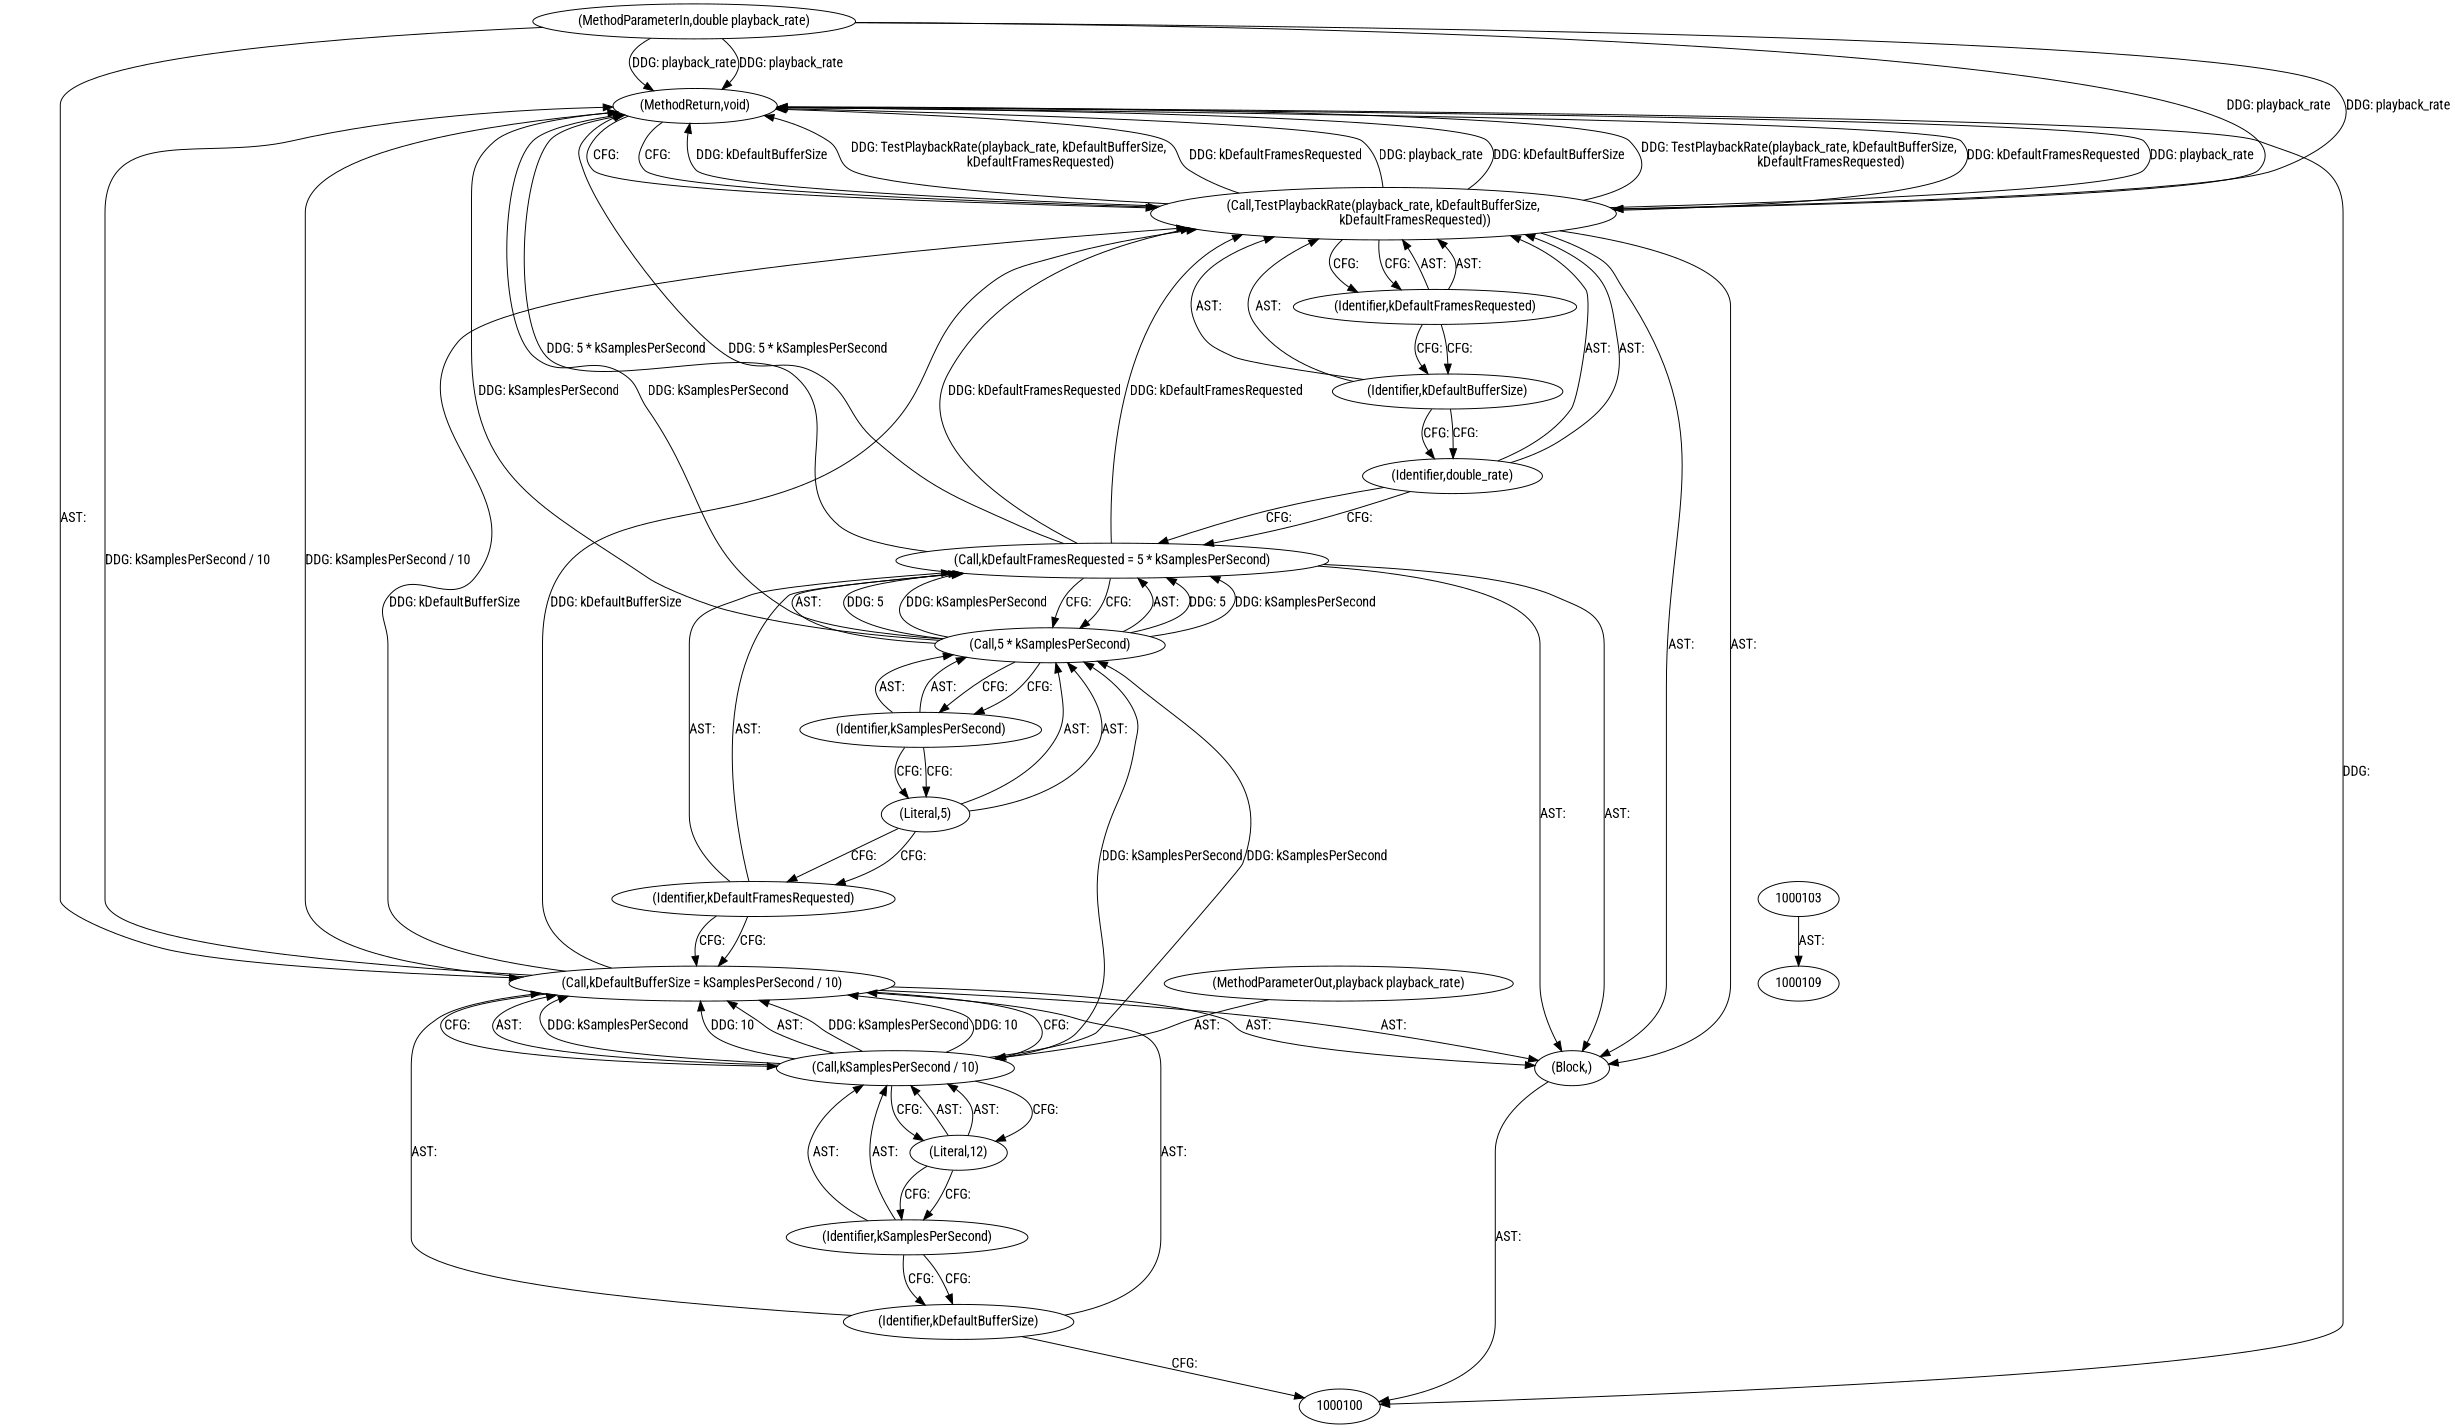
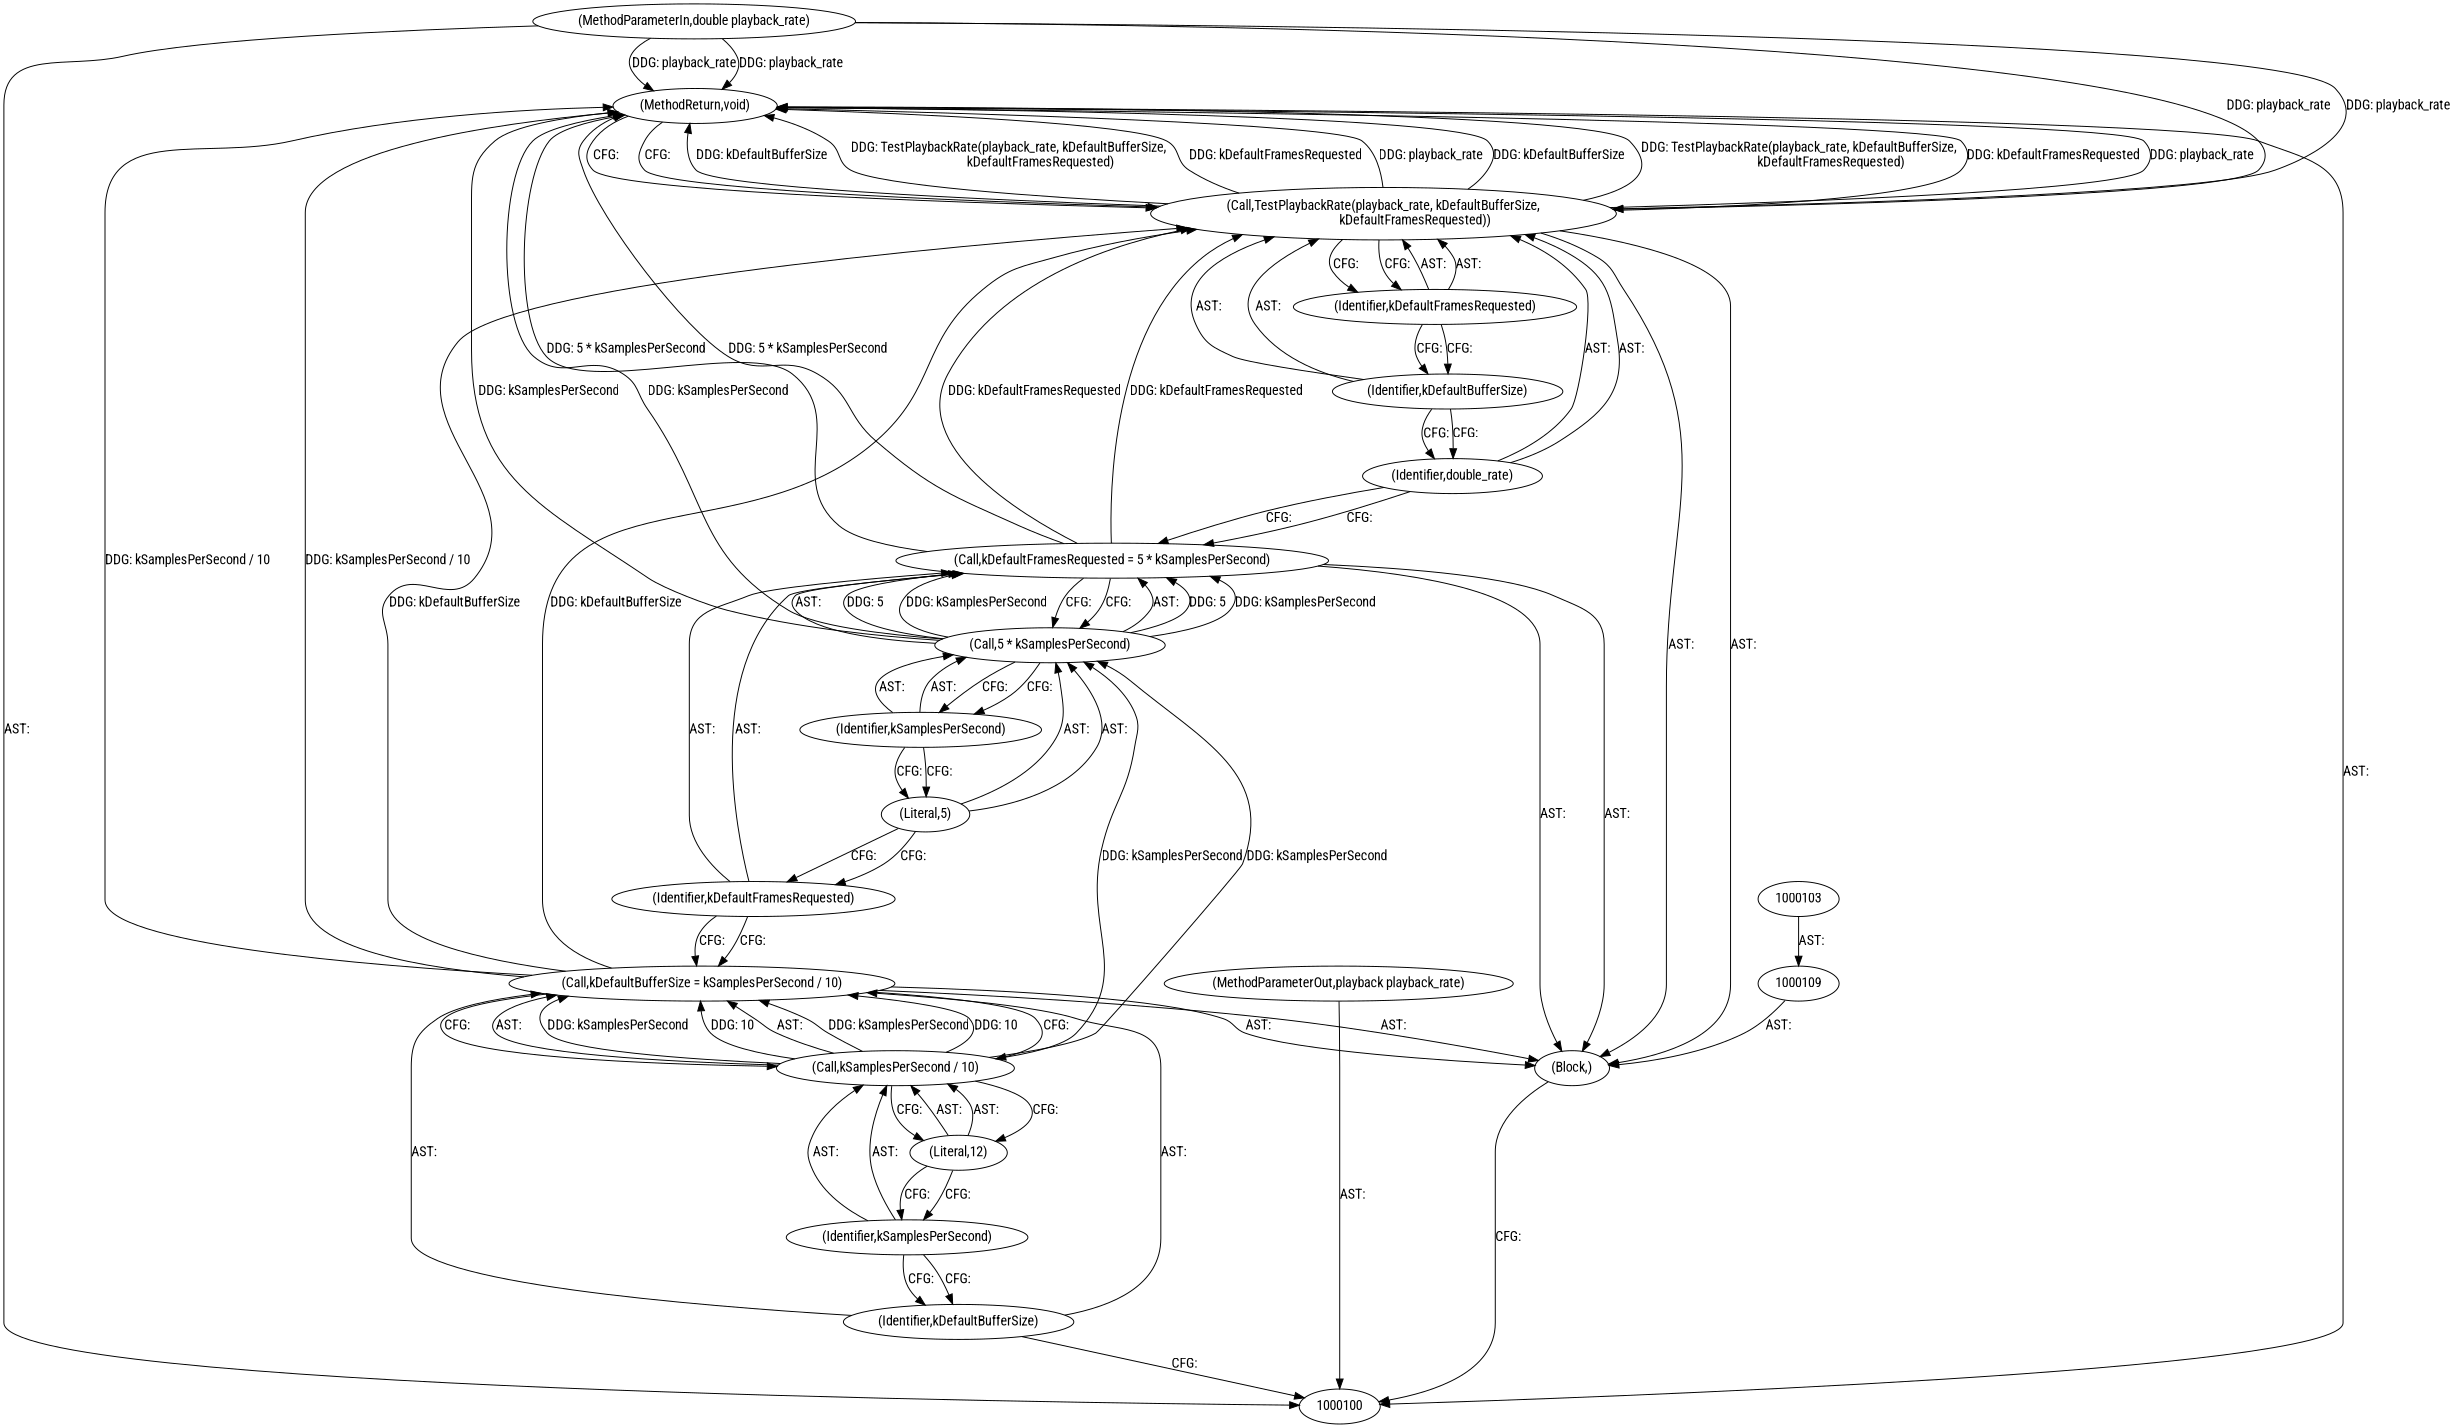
  digraph {
    fontname="Roboto Condensed"
    node [fontname="Roboto Condensed"]
    edge [fontname="Roboto Condensed"]
    n1 [label="(MethodParameterIn,double playback_rate)"]
    n2 [label="(MethodReturn,void)"]
    n3 [label="(Call,TestPlaybackRate(playback_rate, kDefaultBufferSize,\n                      kDefaultFramesRequested))"]
    1000100
    n5 [label="(Block,)"]
    n6 [label="(Identifier,kDefaultFramesRequested)"]
    n7 [label="(MethodParameterOut,playback playback_rate)"]
    n8 [label="(Call,kDefaultBufferSize = kSamplesPerSecond / 10)"]
    n9 [label="(Call,kSamplesPerSecond / 10)"]
    n10 [label="(Literal,12)"]
    n11 [label="(Call,5 * kSamplesPerSecond)"]
    n12 [label="(Identifier,kDefaultBufferSize)"]
    n13 [label="(Identifier,kSamplesPerSecond)"]
    n14 [label="(Call,kDefaultFramesRequested = 5 * kSamplesPerSecond)"]
    n15 [label="(Identifier,kSamplesPerSecond)"]
    n16 [label="(Identifier,kDefaultFramesRequested)"]
    n17 [label="(Literal,5)"]
    n18 [label="(Identifier,double_rate)"]
    n19 [label="(Identifier,kDefaultBufferSize)"]
    1000103
    1000109
    n1 -> n2 [label="DDG: playback_rate"]
    n1 -> n2 [label="DDG: playback_rate"]
    n1 -> n3 [label="DDG: playback_rate"]
    n1 -> n3 [label="DDG: playback_rate"]
-   n1 -> n8 [label="AST: "]
+   n1 -> 1000100 [label="AST: "]
    n2 -> n3 [label="CFG: "]
    n2 -> n3 [label="CFG: "]
-   n2 -> 1000100 [label="DDG: "]
+   n2 -> 1000100 [label="AST: "]
    n3 -> n2 [label="DDG: kDefaultBufferSize"]
    n3 -> n2 [label="DDG: TestPlaybackRate(playback_rate, kDefaultBufferSize,\n                      kDefaultFramesRequested)"]
    n3 -> n2 [label="DDG: kDefaultFramesRequested"]
    n3 -> n2 [label="DDG: playback_rate"]
    n3 -> n2 [label="DDG: kDefaultBufferSize"]
    n3 -> n2 [label="DDG: TestPlaybackRate(playback_rate, kDefaultBufferSize,\n                      kDefaultFramesRequested)"]
    n3 -> n2 [label="DDG: kDefaultFramesRequested"]
    n3 -> n2 [label="DDG: playback_rate"]
    n3 -> n5 [label="AST: "]
    n3 -> n5 [label="AST: "]
    n3 -> n6 [label="CFG: "]
    n3 -> n6 [label="CFG: "]
-   n5 -> 1000100 [label="AST: "]
+   n5 -> 1000100 [label="CFG: "]
    n6 -> n3 [label="AST: "]
    n6 -> n3 [label="AST: "]
    n6 -> n19 [label="CFG: "]
    n6 -> n19 [label="CFG: "]
-   n7 -> n9 [label="AST: "]
+   n7 -> 1000100 [label="AST: "]
    n8 -> n2 [label="DDG: kSamplesPerSecond / 10"]
    n8 -> n2 [label="DDG: kSamplesPerSecond / 10"]
    n8 -> n3 [label="DDG: kDefaultBufferSize"]
    n8 -> n3 [label="DDG: kDefaultBufferSize"]
    n8 -> n5 [label="AST: "]
    n8 -> n5 [label="AST: "]
    n8 -> n9 [label="CFG: "]
    n8 -> n9 [label="CFG: "]
    n9 -> n8 [label="AST: "]
    n9 -> n8 [label="DDG: kSamplesPerSecond"]
    n9 -> n8 [label="DDG: 10"]
    n9 -> n8 [label="AST: "]
    n9 -> n8 [label="DDG: kSamplesPerSecond"]
    n9 -> n8 [label="DDG: 10"]
    n9 -> n10 [label="CFG: "]
    n9 -> n10 [label="CFG: "]
    n9 -> n11 [label="DDG: kSamplesPerSecond"]
    n9 -> n11 [label="DDG: kSamplesPerSecond"]
    n10 -> n9 [label="AST: "]
    n10 -> n9 [label="AST: "]
    n10 -> n13 [label="CFG: "]
    n10 -> n13 [label="CFG: "]
    n11 -> n2 [label="DDG: kSamplesPerSecond"]
    n11 -> n2 [label="DDG: kSamplesPerSecond"]
    n11 -> n14 [label="AST: "]
    n11 -> n14 [label="DDG: 5"]
    n11 -> n14 [label="DDG: kSamplesPerSecond"]
    n11 -> n14 [label="AST: "]
    n11 -> n14 [label="DDG: 5"]
    n11 -> n14 [label="DDG: kSamplesPerSecond"]
    n11 -> n15 [label="CFG: "]
    n11 -> n15 [label="CFG: "]
    n12 -> 1000100 [label="CFG: "]
    n12 -> n8 [label="AST: "]
    n12 -> n8 [label="AST: "]
    n13 -> n9 [label="AST: "]
    n13 -> n9 [label="AST: "]
    n13 -> n12 [label="CFG: "]
    n13 -> n12 [label="CFG: "]
    n14 -> n2 [label="DDG: 5 * kSamplesPerSecond"]
    n14 -> n2 [label="DDG: 5 * kSamplesPerSecond"]
    n14 -> n3 [label="DDG: kDefaultFramesRequested"]
    n14 -> n3 [label="DDG: kDefaultFramesRequested"]
    n14 -> n5 [label="AST: "]
    n14 -> n5 [label="AST: "]
    n14 -> n11 [label="CFG: "]
    n14 -> n11 [label="CFG: "]
    n15 -> n11 [label="AST: "]
    n15 -> n11 [label="AST: "]
    n15 -> n17 [label="CFG: "]
    n15 -> n17 [label="CFG: "]
    n16 -> n8 [label="CFG: "]
    n16 -> n8 [label="CFG: "]
    n16 -> n14 [label="AST: "]
    n16 -> n14 [label="AST: "]
    n17 -> n11 [label="AST: "]
    n17 -> n11 [label="AST: "]
    n17 -> n16 [label="CFG: "]
    n17 -> n16 [label="CFG: "]
    n18 -> n3 [label="AST: "]
    n18 -> n3 [label="AST: "]
    n18 -> n14 [label="CFG: "]
    n18 -> n14 [label="CFG: "]
    n19 -> n3 [label="AST: "]
    n19 -> n3 [label="AST: "]
    n19 -> n18 [label="CFG: "]
    n19 -> n18 [label="CFG: "]
    1000103 -> 1000109 [label="AST: "]
+   1000109 -> n5 [label="AST: "]
  }
